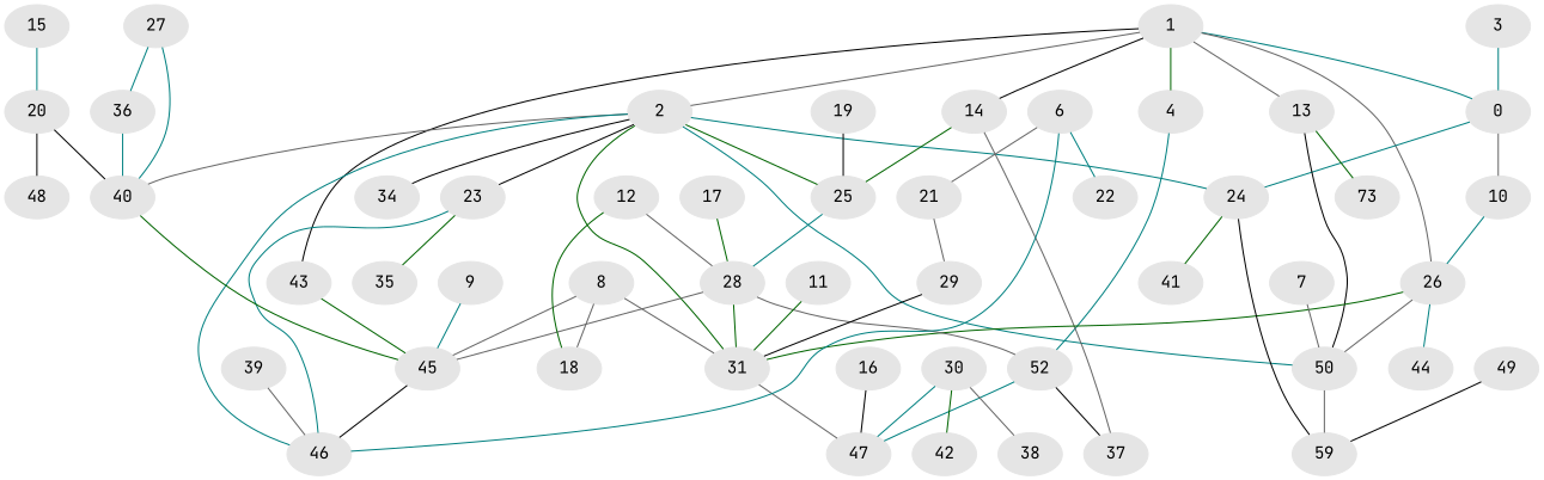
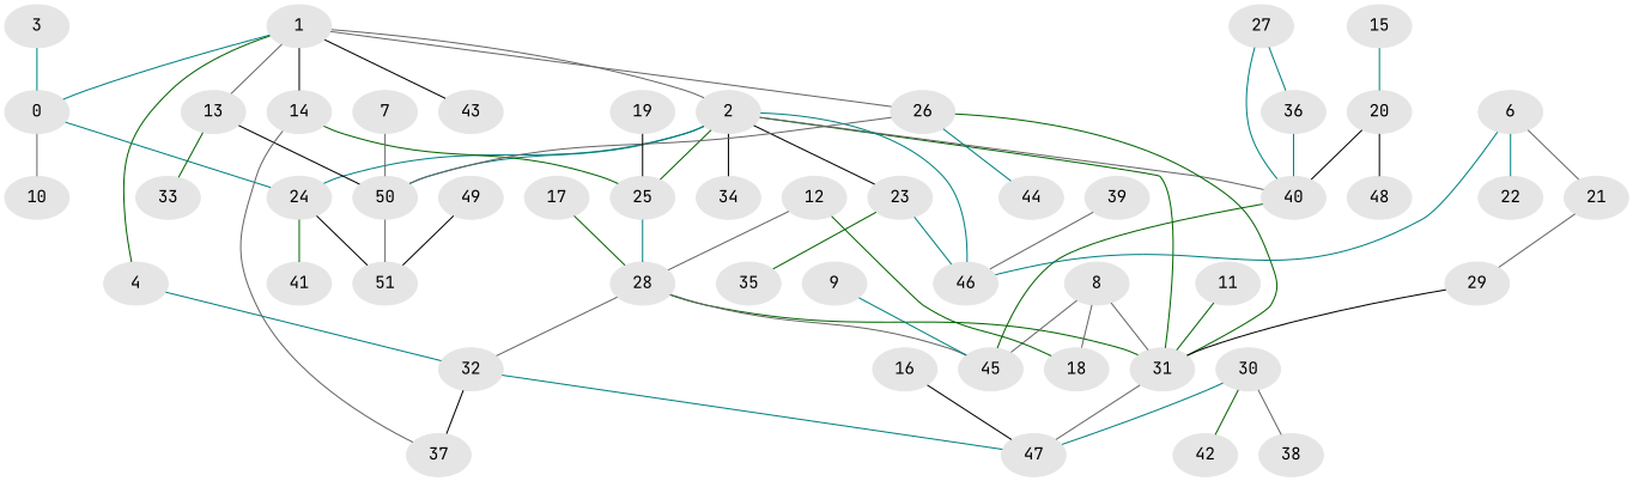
  graph {
    fontname="JetBrains Mono"
    node [color=gray90 fontname="JetBrains Mono" style=filled]
    edge [color=gray40 fontname="JetBrains Mono" weight=1.0]
    1
    2
    4
    n4 [label=0]
    13
    14
    26
    43
    23
    24
    25
    31
    34
    40
    46
    50
-   32 [label=52]
+   32
    10
-   33 [label=73]
+   33
    37
    44
    35
    41
-   51 [label=59]
+   51
    28
    47
    45
    3
    6
    21
    22
    29
    7
    8
    18
    9
    11
    12
    15
    20
    48
    16
    17
    19
    27
    36
    30
    42
    38
    39
    49
    1 -- 2
    1 -- 4 [color=darkgreen]
    1 -- n4 [color=teal]
    1 -- 13
    1 -- 14 [color=black]
    1 -- 26
    1 -- 43 [color=black]
    2 -- 23 [color=black]
    2 -- 24 [color=teal weight=2.0]
    2 -- 25 [color=darkgreen]
    2 -- 31 [color=darkgreen]
    2 -- 34 [color=black]
    2 -- 40
    2 -- 46 [color=teal]
    2 -- 50 [color=teal]
    4 -- 32 [color=teal]
    n4 -- 24 [color=teal]
    n4 -- 10
    13 -- 50 [color=black]
    13 -- 33 [color=darkgreen]
    14 -- 25 [color=darkgreen]
    14 -- 37
    26 -- 31 [color=darkgreen]
    26 -- 50
    26 -- 44 [color=teal]
-   43 -- 45 [color=darkgreen]
    23 -- 46 [color=teal]
    23 -- 35 [color=darkgreen]
    24 -- 41 [color=darkgreen]
    24 -- 51 [color=black]
    25 -- 28 [color=teal weight=2.0]
    31 -- 47
    40 -- 45 [color=darkgreen]
    50 -- 51
    32 -- 37 [color=black]
    32 -- 47 [color=teal]
-   10 -- 26 [color=teal]
    28 -- 31 [color=darkgreen]
    28 -- 32
    28 -- 45
-   45 -- 46 [color=black]
    3 -- n4 [color=teal]
    6 -- 46 [color=teal]
    6 -- 21
    6 -- 22 [color=teal]
    21 -- 29
    29 -- 31 [color=black]
    7 -- 50
    8 -- 31
    8 -- 45
    8 -- 18
    9 -- 45 [color=teal]
    11 -- 31 [color=darkgreen]
    12 -- 28
    12 -- 18 [color=darkgreen]
    15 -- 20 [color=teal]
    20 -- 40 [color=black]
    20 -- 48 [color=black]
    16 -- 47 [color=black]
    17 -- 28 [color=darkgreen]
    19 -- 25 [color=black]
    27 -- 40 [color=teal]
    27 -- 36 [color=teal]
    36 -- 40 [color=teal]
    30 -- 47 [color=teal]
    30 -- 42 [color=darkgreen]
    30 -- 38
    39 -- 46
    49 -- 51 [color=black]
  }
